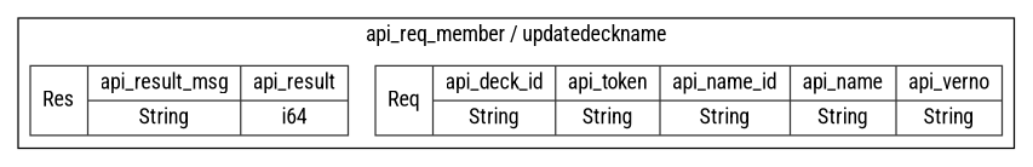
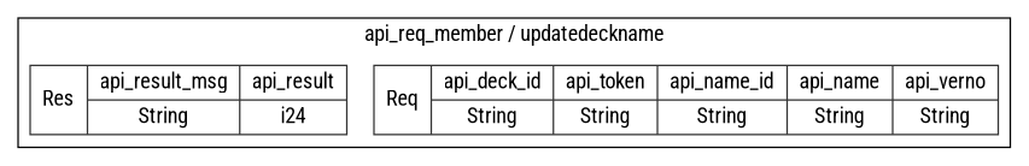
  digraph {
    rankdir=TB
    fontname="Roboto Condensed"
    node [color=gray20 shape=record style=solid fontname="Roboto Condensed"]
    n1 [label="<Req> Req  | { api_deck_id | <api_deck_id> String } | { api_token | <api_token> String } | { api_name_id | <api_name_id> String } | { api_name | <api_name> String } | { api_verno | <api_verno> String }"]
-   n2 [label="<Res> Res  | { api_result_msg | <api_result_msg> String } | { api_result | <api_result> i64 }"]
+   n2 [label="<Res> Res  | { api_result_msg | <api_result_msg> String } | { api_result | <api_result> i24 }"]
    subgraph cluster_1 {
      label="api_req_member / updatedeckname"
      n1
      n2
    }
  }
